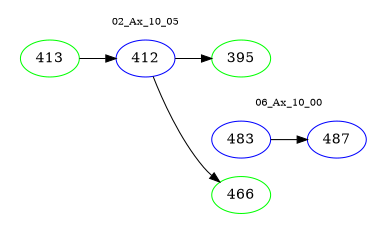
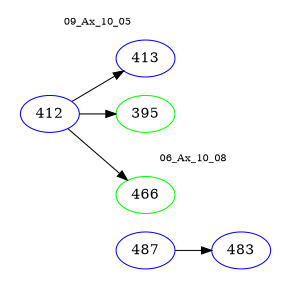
  digraph {
    rankdir=LR
    node [color=blue]
    edge [color=black]
    n1 [label=412]
    n2 [color=green label=395]
-   n3 [color=green label=413]
+   n3 [label=413]
    n4 [label=483]
    n5 [color=green label=466]
    n6 [label=487]
    subgraph cluster_1 {
      color=white
      fontsize=10
-     label="02_Ax_10_05"
+     label="09_Ax_10_05"
      n1
      n2
      n3
    }
    subgraph cluster_2 {
      color=white
      fontsize=10
-     label="06_Ax_10_00"
+     label="06_Ax_10_08"
      n4
      n5
      n6
    }
    n1 -> n2
-   n3 -> n1
+   n1 -> n3
    n1 -> n5
-   n4 -> n6
+   n6 -> n4
  }
